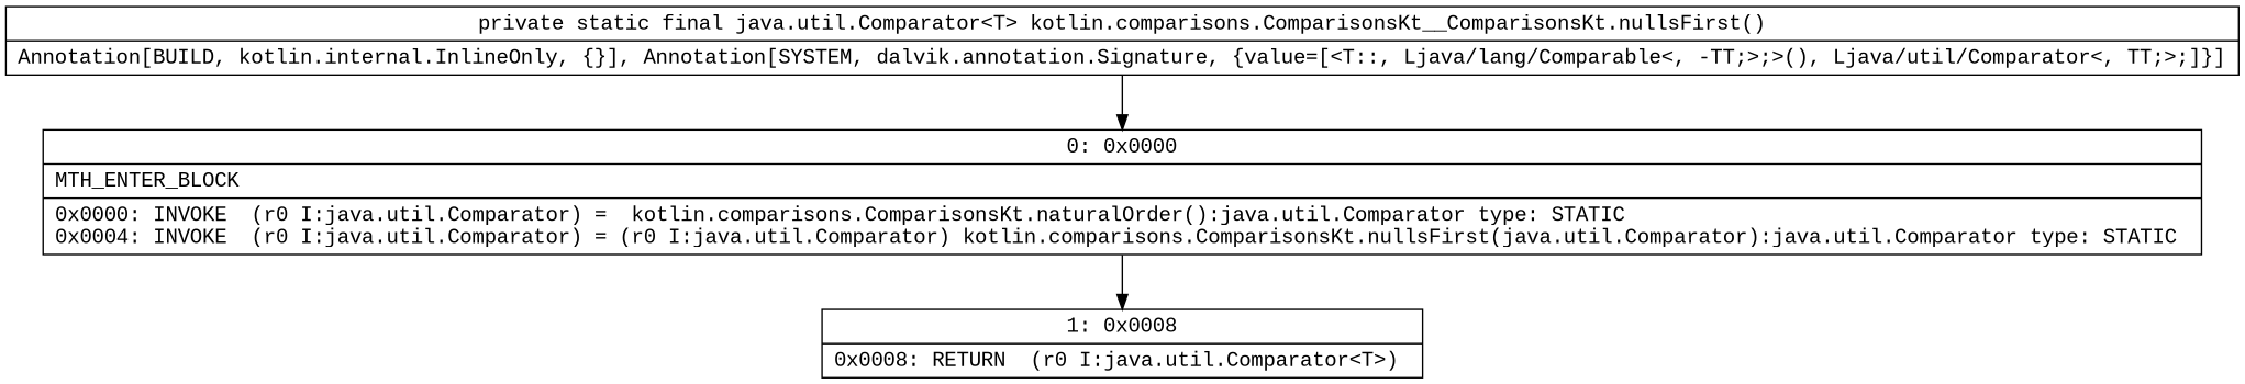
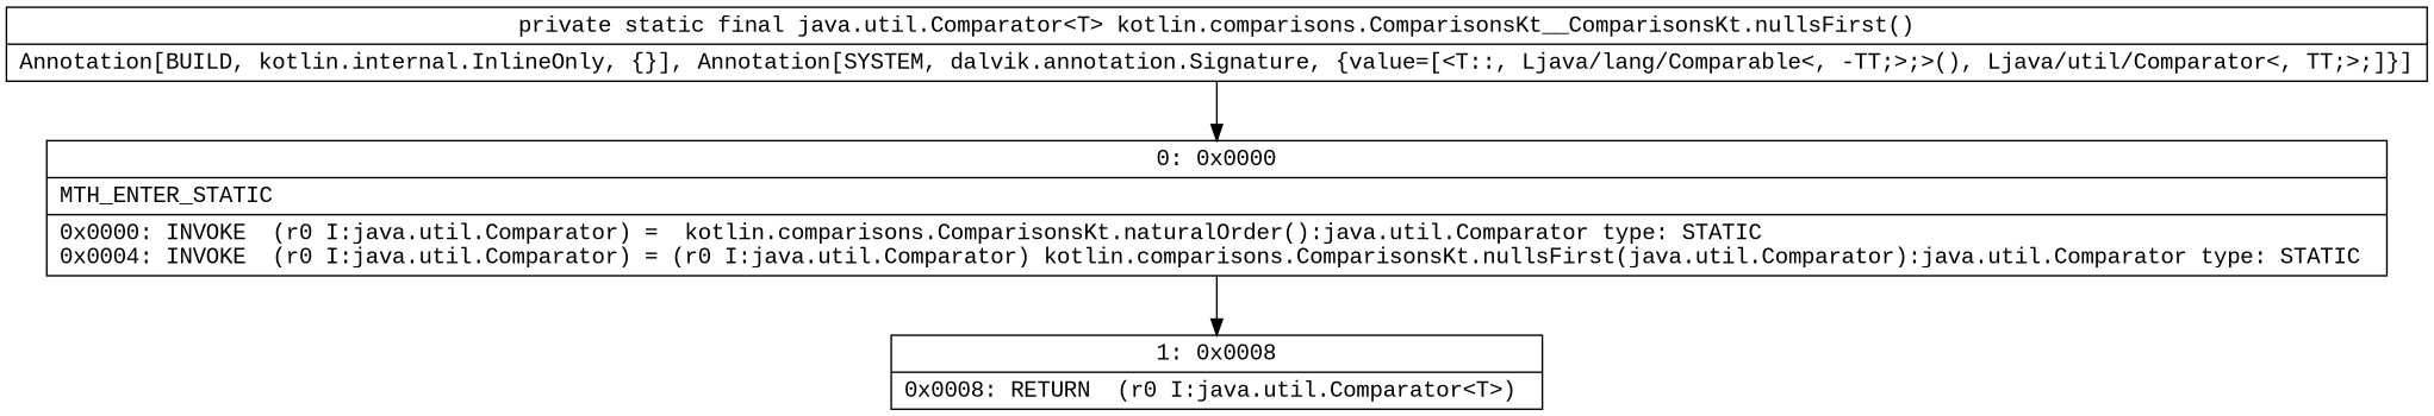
  digraph {
    fontname="Liberation Mono"
    node [shape=record fontname="Liberation Mono"]
    edge [fontname="Liberation Mono"]
-   n1 [label="{0\:\ 0x0000|MTH_ENTER_BLOCK\l|0x0000: INVOKE  (r0 I:java.util.Comparator) =  kotlin.comparisons.ComparisonsKt.naturalOrder():java.util.Comparator type: STATIC \l0x0004: INVOKE  (r0 I:java.util.Comparator) = (r0 I:java.util.Comparator) kotlin.comparisons.ComparisonsKt.nullsFirst(java.util.Comparator):java.util.Comparator type: STATIC \l}"]
+   n1 [label="{0\:\ 0x0000|MTH_ENTER_STATIC\l|0x0000: INVOKE  (r0 I:java.util.Comparator) =  kotlin.comparisons.ComparisonsKt.naturalOrder():java.util.Comparator type: STATIC \l0x0004: INVOKE  (r0 I:java.util.Comparator) = (r0 I:java.util.Comparator) kotlin.comparisons.ComparisonsKt.nullsFirst(java.util.Comparator):java.util.Comparator type: STATIC \l}"]
    n2 [label="{1\:\ 0x0008|0x0008: RETURN  (r0 I:java.util.Comparator\<T\>) \l}"]
    n3 [label="{private static final java.util.Comparator\<T\> kotlin.comparisons.ComparisonsKt__ComparisonsKt.nullsFirst()  | Annotation[BUILD, kotlin.internal.InlineOnly, \{\}], Annotation[SYSTEM, dalvik.annotation.Signature, \{value=[\<T::, Ljava\/lang\/Comparable\<, \-TT;\>;\>(), Ljava\/util\/Comparator\<, TT;\>;]\}]\l}"]
    n1 -> n2
    n3 -> n1
  }
